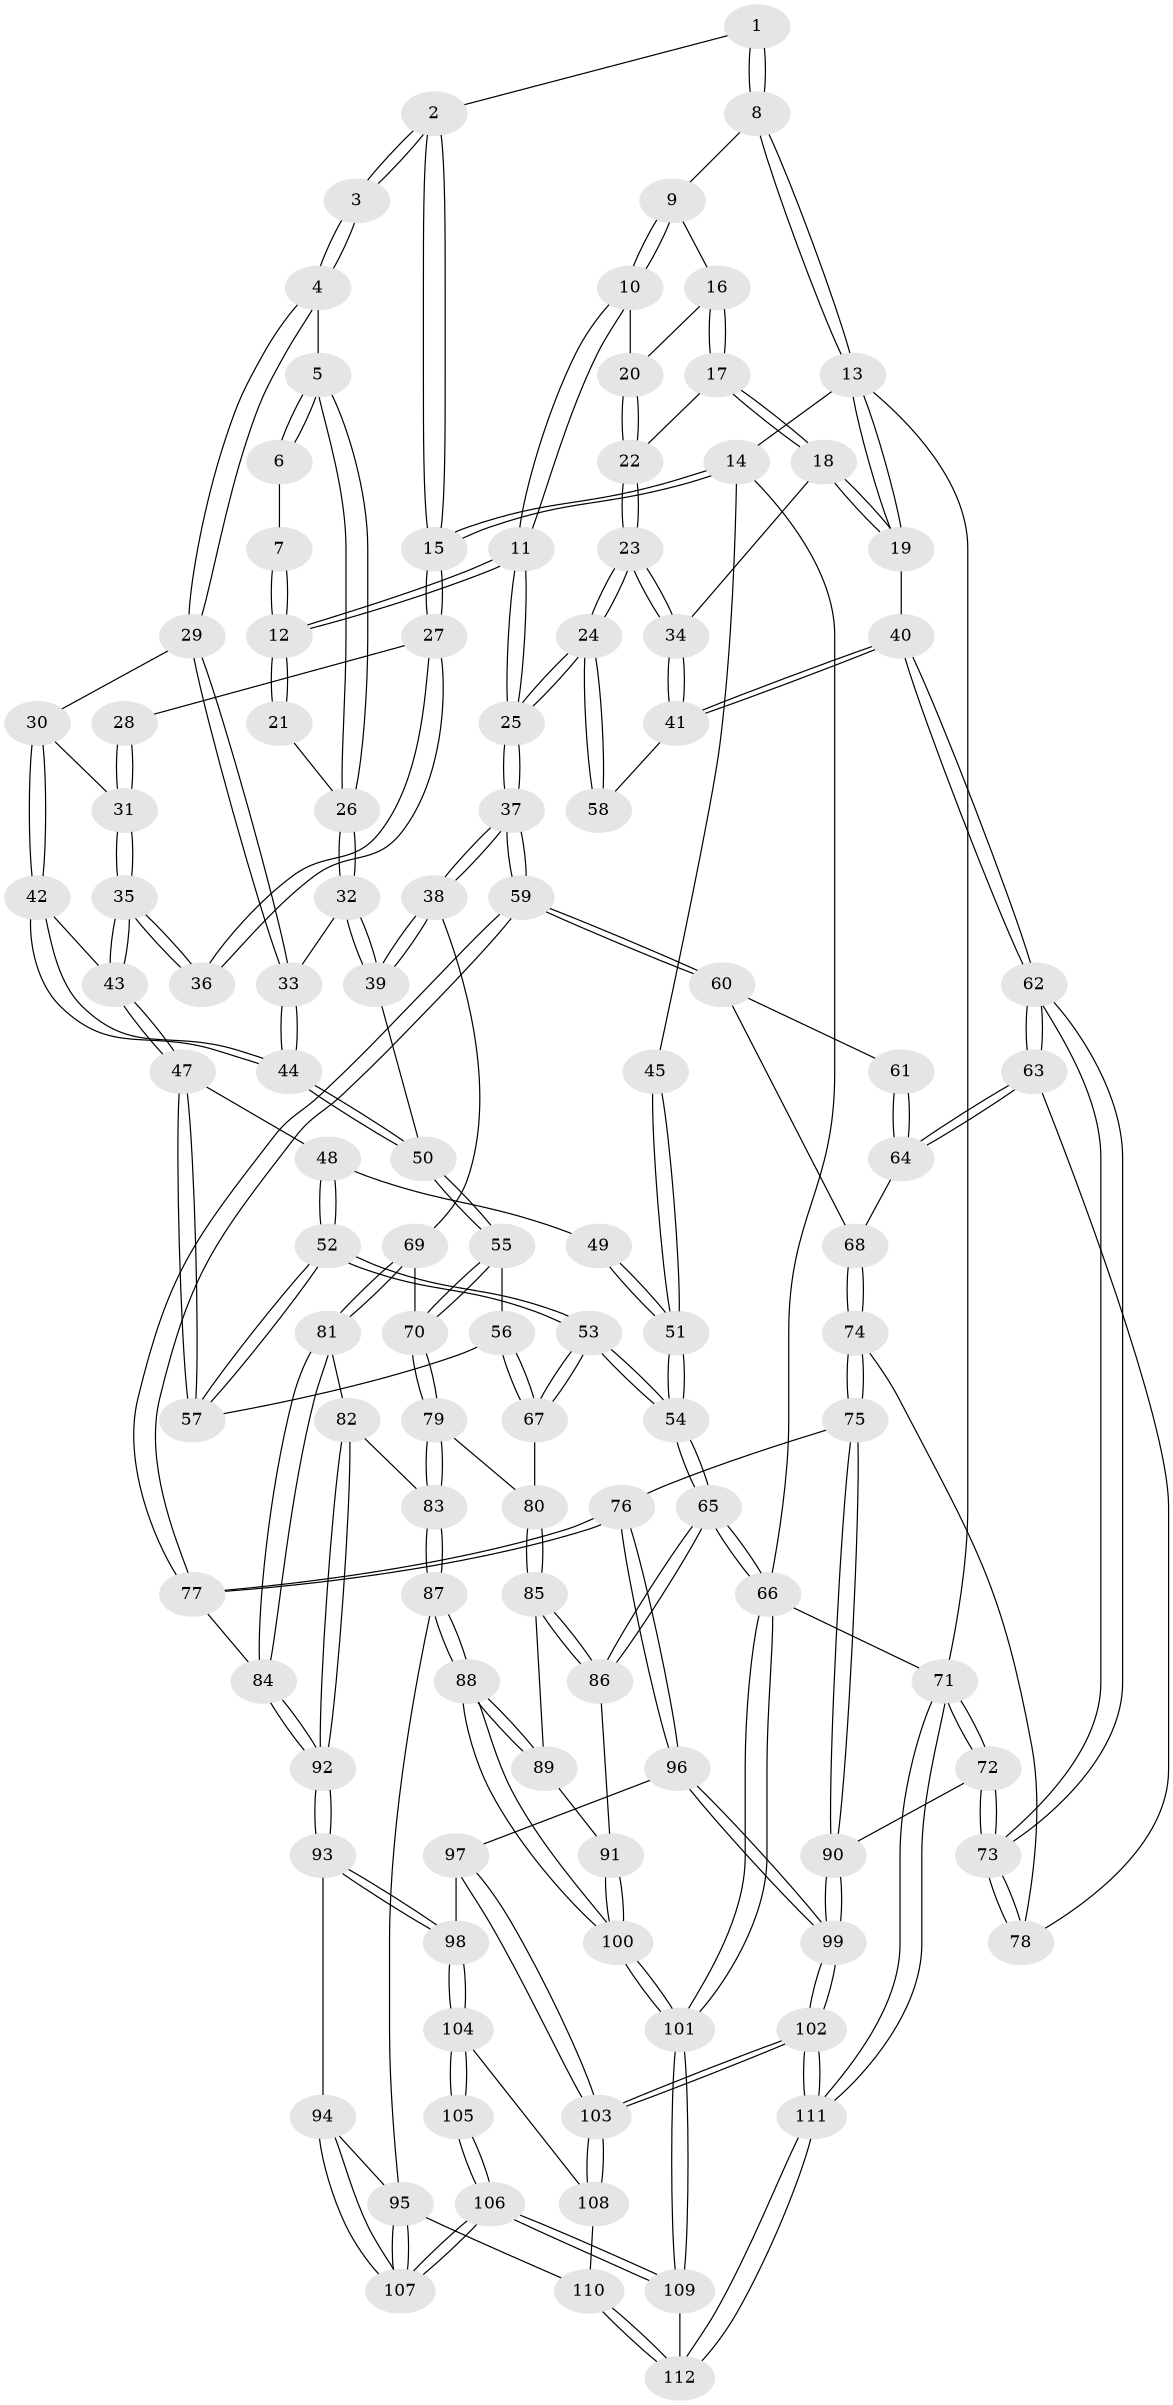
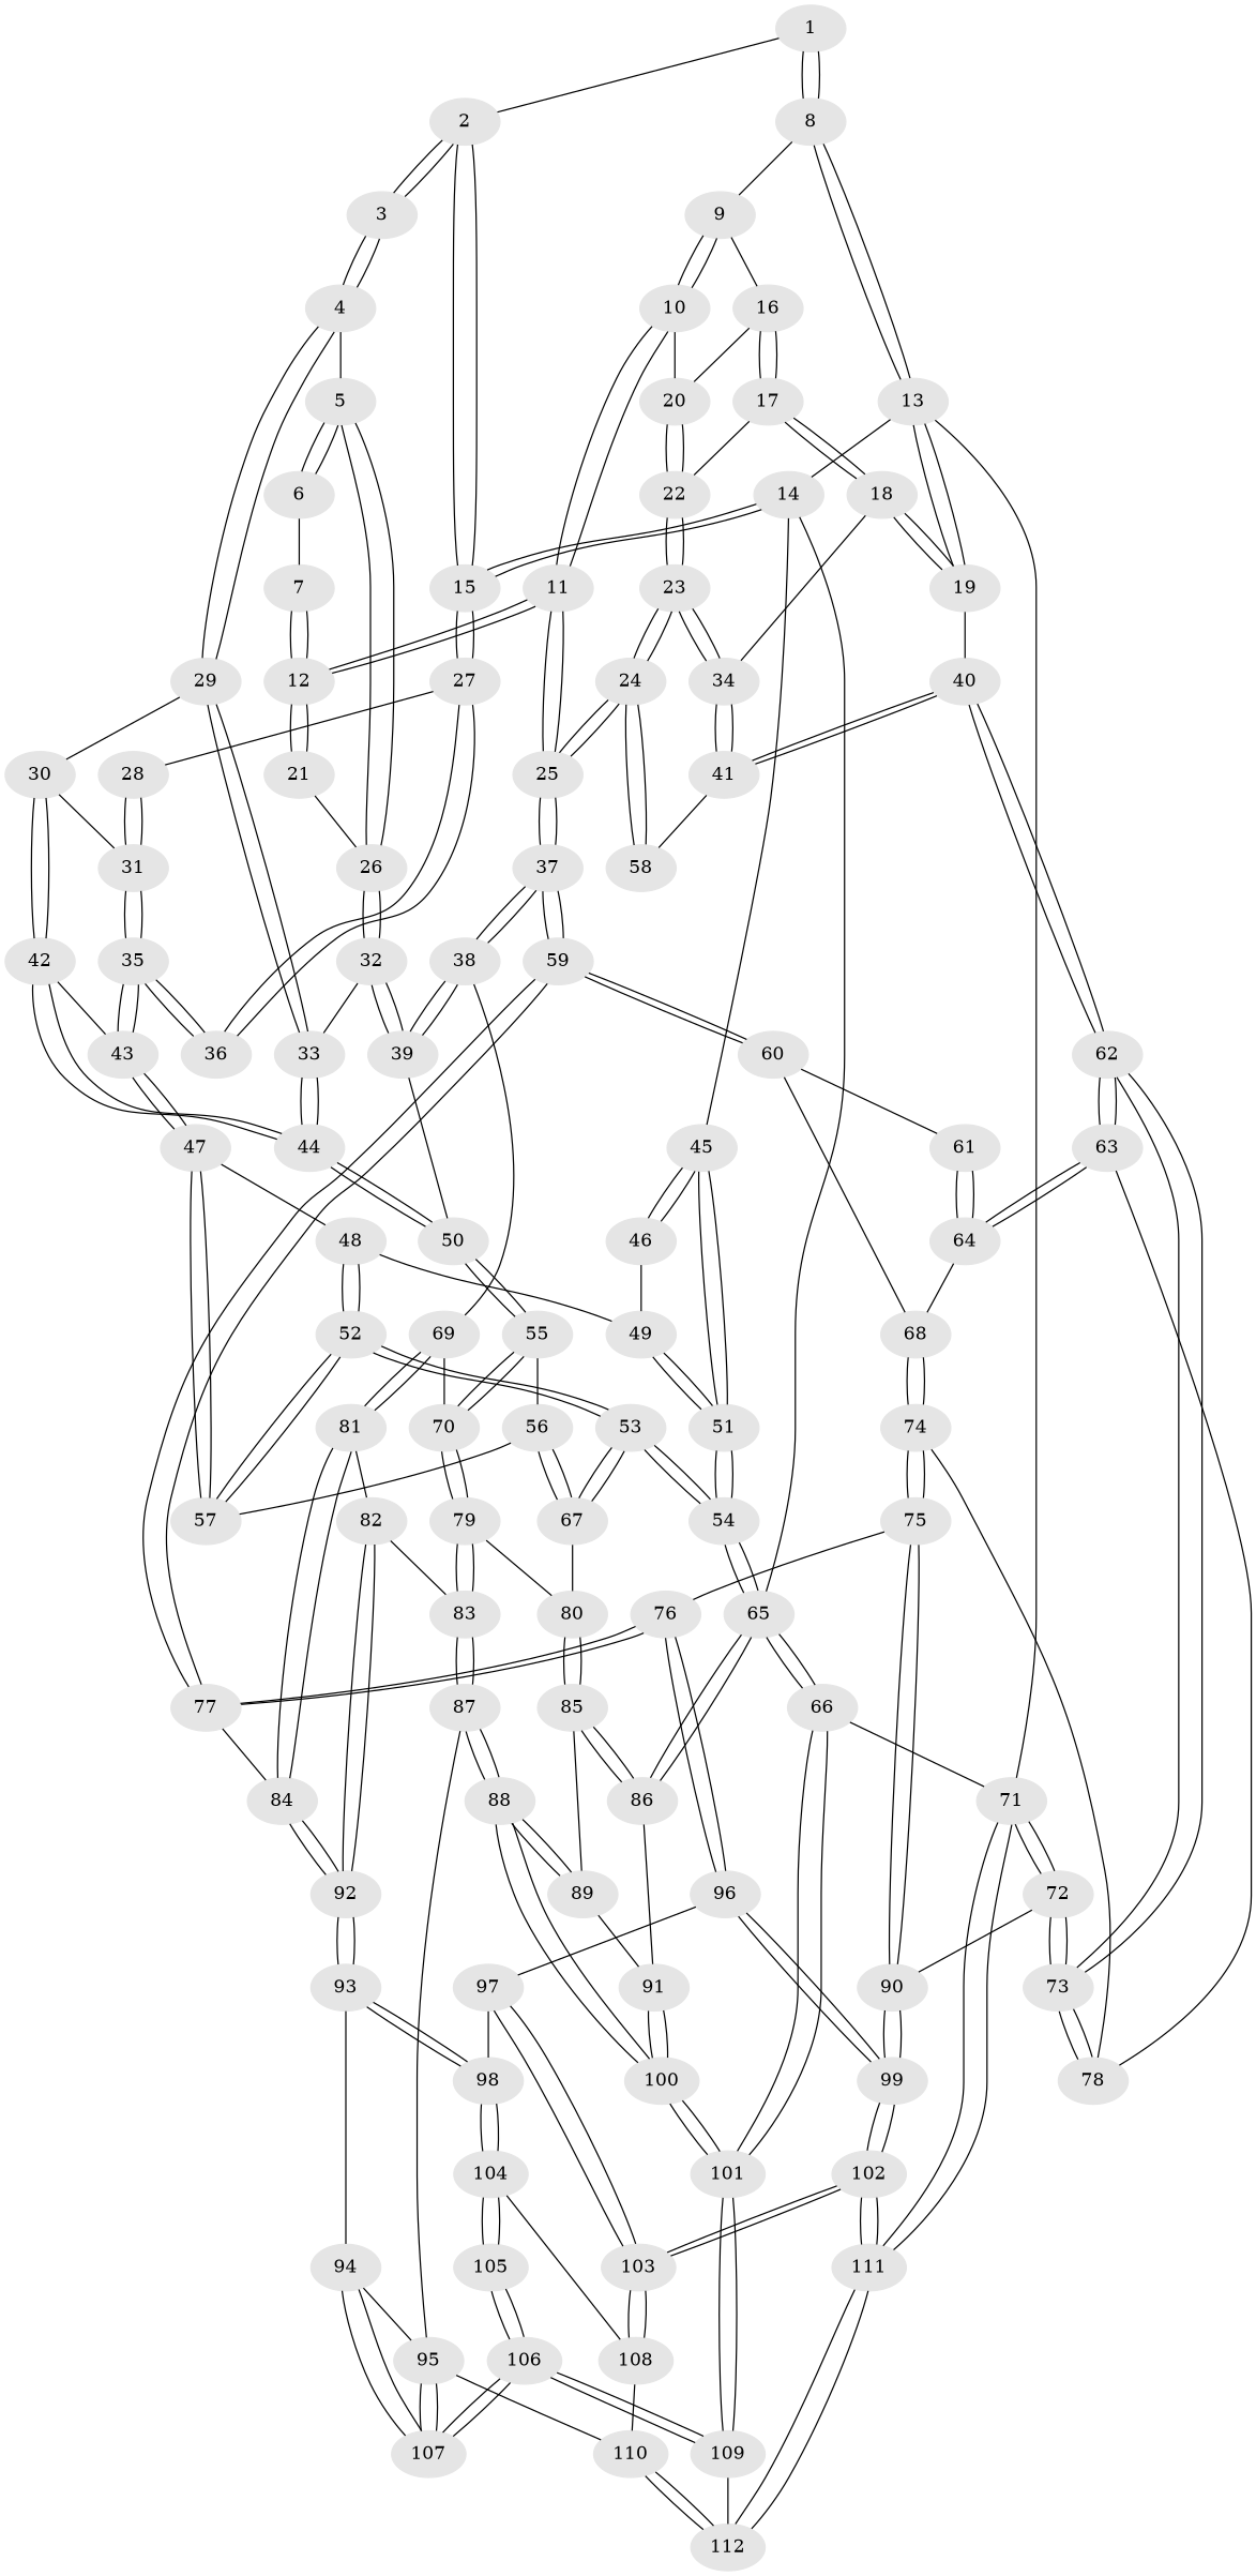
  graph {
    node [color=gray90 style=filled]
    1
    2
    8
    3
    15
    9
    13
    4
    27
    5
    29
    6
    26
    30
    33
    7
    32
    12
    21
    10
    16
    14
    19
    71
    11
    20
    17
    25
    22
    37
    45
    66
    40
    72
    111
+   46
    51
    101
    28
    36
    18
    34
    23
    41
    62
    24
    58
    38
    59
    39
    31
    35
    42
    44
    43
    50
    47
    69
    60
    77
    70
    81
    55
    63
    73
    48
    57
    49
    54
    52
    53
    56
    65
    67
    80
    86
    79
    61
    68
    84
    64
    74
    78
    91
    109
    85
    75
    82
    83
    90
    112
    99
    76
    96
    97
    92
    87
    89
    93
    88
    95
    100
    107
    110
    102
    94
    98
    104
    103
    108
    105
    106
    1 -- 2
    1 -- 8
    1 -- 8
    2 -- 3
    2 -- 3
    2 -- 15
    2 -- 15
    8 -- 9
    8 -- 13
    8 -- 13
    3 -- 4
    3 -- 4
    15 -- 27
    15 -- 27
    9 -- 10
    9 -- 10
    9 -- 16
    13 -- 14
    13 -- 19
    13 -- 19
    13 -- 71
    4 -- 5
    4 -- 29
    4 -- 29
    27 -- 28
    27 -- 36
    27 -- 36
    5 -- 6
    5 -- 6
    5 -- 26
    5 -- 26
    29 -- 30
    29 -- 33
    29 -- 33
    6 -- 7
    26 -- 32
    26 -- 32
    30 -- 31
    30 -- 42
    30 -- 42
    33 -- 44
    33 -- 44
    7 -- 12
    7 -- 12
    32 -- 33
    32 -- 39
    32 -- 39
    12 -- 21
    12 -- 21
    21 -- 26
    10 -- 11
    10 -- 11
    10 -- 20
    16 -- 20
    16 -- 17
    16 -- 17
    14 -- 15
    14 -- 15
    14 -- 45
-   14 -- 66
+   14 -- 65
    19 -- 40
    71 -- 72
    71 -- 72
    71 -- 111
    71 -- 111
    11 -- 12
    11 -- 12
    11 -- 25
    11 -- 25
    20 -- 22
    20 -- 22
    17 -- 22
    17 -- 18
    17 -- 18
    25 -- 37
    25 -- 37
    22 -- 23
    22 -- 23
    37 -- 38
    37 -- 38
    37 -- 59
    37 -- 59
+   45 -- 46
+   45 -- 46
    45 -- 51
    45 -- 51
    66 -- 71
    66 -- 101
    66 -- 101
    40 -- 41
    40 -- 41
    40 -- 62
    40 -- 62
    72 -- 73
    72 -- 73
    72 -- 90
    111 -- 112
    111 -- 112
+   46 -- 49
    51 -- 54
    51 -- 54
    101 -- 109
    101 -- 109
    28 -- 31
    28 -- 31
    18 -- 19
    18 -- 19
    18 -- 34
    34 -- 41
    34 -- 41
    23 -- 34
    23 -- 34
    23 -- 24
    23 -- 24
    41 -- 58
    62 -- 63
    62 -- 63
    62 -- 73
    62 -- 73
    24 -- 25
    24 -- 25
    24 -- 58
    24 -- 58
    38 -- 39
    38 -- 39
    38 -- 69
    59 -- 60
    59 -- 60
    59 -- 77
    59 -- 77
    39 -- 50
    31 -- 35
    31 -- 35
    35 -- 36
    35 -- 36
    35 -- 43
    35 -- 43
    42 -- 44
    42 -- 44
    42 -- 43
    44 -- 50
    44 -- 50
    43 -- 47
    43 -- 47
    50 -- 55
    50 -- 55
    47 -- 48
    47 -- 57
    47 -- 57
    69 -- 70
    69 -- 81
    69 -- 81
    60 -- 61
    60 -- 68
    77 -- 84
    70 -- 79
    70 -- 79
    81 -- 84
    81 -- 84
    81 -- 82
    55 -- 70
    55 -- 70
    55 -- 56
    63 -- 64
    63 -- 64
    63 -- 78
    73 -- 78
    73 -- 78
    48 -- 49
    48 -- 52
    48 -- 52
    49 -- 51
    49 -- 51
    54 -- 65
    54 -- 65
    52 -- 57
    52 -- 57
    52 -- 53
    52 -- 53
    53 -- 54
    53 -- 54
    53 -- 67
    53 -- 67
    56 -- 57
    56 -- 67
    56 -- 67
    65 -- 66
    65 -- 66
    65 -- 86
    65 -- 86
    67 -- 80
    80 -- 85
    80 -- 85
    86 -- 91
    79 -- 80
    79 -- 83
    79 -- 83
    61 -- 64
    61 -- 64
    68 -- 74
    68 -- 74
    84 -- 92
    84 -- 92
    64 -- 68
    74 -- 78
    74 -- 75
    74 -- 75
    91 -- 100
    91 -- 100
    109 -- 112
    85 -- 86
    85 -- 86
    85 -- 89
    75 -- 90
    75 -- 90
    75 -- 76
    82 -- 83
    82 -- 92
    82 -- 92
    83 -- 87
    83 -- 87
    90 -- 99
    90 -- 99
    99 -- 102
    99 -- 102
    76 -- 77
    76 -- 77
    76 -- 96
    76 -- 96
    96 -- 99
    96 -- 99
    96 -- 97
    97 -- 98
    97 -- 103
    97 -- 103
    92 -- 93
    92 -- 93
    87 -- 88
    87 -- 88
    87 -- 95
    89 -- 91
    93 -- 94
    93 -- 98
    93 -- 98
    88 -- 89
    88 -- 89
    88 -- 100
    88 -- 100
    95 -- 107
    95 -- 107
    95 -- 110
    100 -- 101
    100 -- 101
    110 -- 112
    110 -- 112
    102 -- 111
    102 -- 111
    102 -- 103
    102 -- 103
    94 -- 95
    94 -- 107
    94 -- 107
    98 -- 104
    98 -- 104
    104 -- 108
    104 -- 105
    104 -- 105
    103 -- 108
    103 -- 108
    108 -- 110
    105 -- 106
    105 -- 106
    106 -- 109
    106 -- 109
    106 -- 107
    106 -- 107
  }
